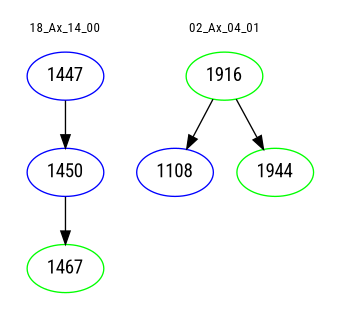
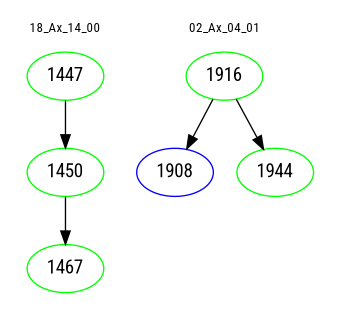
  digraph {
    fontname="Roboto Condensed"
    node [color=green fontname="Roboto Condensed"]
    edge [color=black fontname="Roboto Condensed"]
-   n1 [color=blue label=1450]
-   n2 [color=blue label=1447]
+   n1 [label=1450]
+   n2 [label=1447]
    n3 [label=1467]
    n4 [label=1916]
-   n5 [color=blue label=1108]
+   n5 [color=blue label=1908]
    n6 [label=1944]
    subgraph cluster_1 {
      color=white
      fontsize=10
      label="18_Ax_14_00"
      n1
      n2
      n3
    }
    subgraph cluster_2 {
      color=white
      fontsize=10
      label="02_Ax_04_01"
      n4
      n5
      n6
    }
    n1 -> n3
    n2 -> n1
    n4 -> n5
    n4 -> n6
  }
